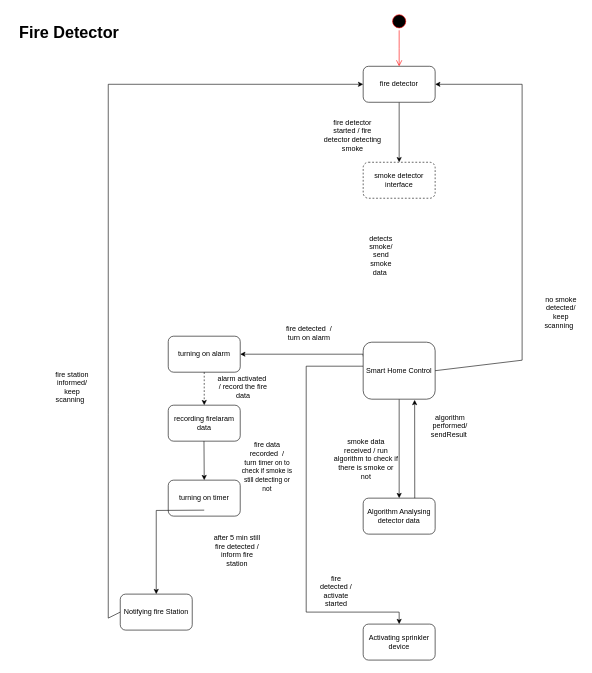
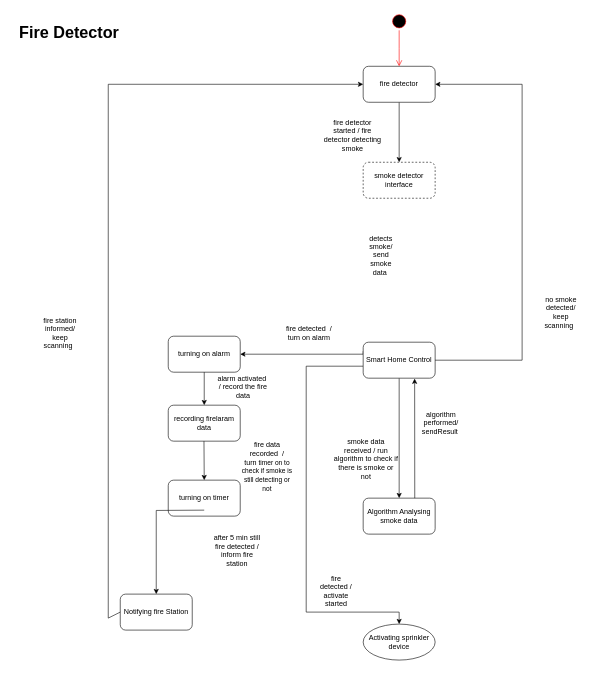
  <mxCell id="0" />
  <mxCell id="1" parent="0" />
  <mxCell id="2" value="Fire Detector&lt;br&gt;" style="text;html=1;strokeColor=none;fillColor=none;align=center;verticalAlign=middle;whiteSpace=wrap;rounded=0;fontStyle=1;fontSize=27;" vertex="1" parent="1"><mxGeometry x="20" y="40" width="190" height="30" as="geometry" /></mxCell>
  <mxCell id="3" style="edgeStyle=orthogonalEdgeStyle;rounded=0;orthogonalLoop=1;jettySize=auto;html=1;entryX=0.5;entryY=0;entryDx=0;entryDy=0;" edge="1" parent="1" source="4" target="7"><mxGeometry relative="1" as="geometry" /></mxCell>
  <mxCell id="4" value="fire detector" style="rounded=1;whiteSpace=wrap;html=1;" vertex="1" parent="1"><mxGeometry x="605" y="110" width="120" height="60" as="geometry" /></mxCell>
  <mxCell id="5" value="" style="ellipse;html=1;shape=startState;fillColor=#000000;strokeColor=#ff0000;" vertex="1" parent="1"><mxGeometry x="650" y="20" width="30" height="30" as="geometry" /></mxCell>
  <mxCell id="6" value="" style="edgeStyle=orthogonalEdgeStyle;html=1;verticalAlign=bottom;endArrow=open;endSize=8;strokeColor=#ff0000;rounded=0;" edge="1" parent="1" source="5"><mxGeometry relative="1" as="geometry"><mxPoint x="665" y="110" as="targetPoint" /></mxGeometry></mxCell>
  <mxCell id="7" value="smoke detector interface" style="rounded=1;whiteSpace=wrap;html=1;dashed=1;" vertex="1" parent="1"><mxGeometry x="605" y="270" width="120" height="60" as="geometry" /></mxCell>
  <mxCell id="8" value="recording firelaram data" style="rounded=1;whiteSpace=wrap;html=1;" vertex="1" parent="1"><mxGeometry x="280" y="675" width="120" height="60" as="geometry" /></mxCell>
  <mxCell id="9" value="fire detector started / fire detector detecting smoke" style="text;html=1;strokeColor=none;fillColor=none;align=center;verticalAlign=middle;whiteSpace=wrap;rounded=0;" vertex="1" parent="1"><mxGeometry x="535" y="210" width="105" height="30" as="geometry" /></mxCell>
  <mxCell id="10" value="detects smoke/ send smoke data&amp;nbsp;" style="text;html=1;strokeColor=none;fillColor=none;align=center;verticalAlign=middle;whiteSpace=wrap;rounded=0;" vertex="1" parent="1"><mxGeometry x="605" y="410" width="60" height="30" as="geometry" /></mxCell>
  <mxCell id="11" style="edgeStyle=orthogonalEdgeStyle;rounded=0;orthogonalLoop=1;jettySize=auto;html=1;exitX=0.5;exitY=1;exitDx=0;exitDy=0;" edge="1" parent="1" source="20" target="12"><mxGeometry relative="1" as="geometry"><mxPoint x="665" y="633" as="sourcePoint" /><mxPoint x="665" y="783" as="targetPoint" /></mxGeometry></mxCell>
- <mxCell id="12" value="Algorithm Analysing detector data" style="rounded=1;whiteSpace=wrap;html=1;" vertex="1" parent="1"><mxGeometry x="605" y="830" width="120" height="60" as="geometry" /></mxCell>
+ <mxCell id="12" value="Algorithm Analysing smoke data" style="rounded=1;whiteSpace=wrap;html=1;" vertex="1" parent="1"><mxGeometry x="605" y="830" width="120" height="60" as="geometry" /></mxCell>
  <mxCell id="13" value="smoke data received / run algorithm to check if there is smoke or not" style="text;html=1;strokeColor=none;fillColor=none;align=center;verticalAlign=middle;whiteSpace=wrap;rounded=0;" vertex="1" parent="1"><mxGeometry x="555" y="750" width="110" height="30" as="geometry" /></mxCell>
  <mxCell id="14" style="edgeStyle=orthogonalEdgeStyle;rounded=0;orthogonalLoop=1;jettySize=auto;html=1;entryX=0.5;entryY=0;entryDx=0;entryDy=0;" edge="1" parent="1" source="20" target="15"><mxGeometry relative="1" as="geometry"><mxPoint x="665" y="890" as="sourcePoint" /><Array as="points"><mxPoint x="510" y="610" /><mxPoint x="510" y="1020" /><mxPoint x="665" y="1020" /></Array></mxGeometry></mxCell>
- <mxCell id="15" value="Activating sprinkler device" style="rounded=1;whiteSpace=wrap;html=1;" vertex="1" parent="1"><mxGeometry x="605" y="1040" width="120" height="60" as="geometry" /></mxCell>
+ <mxCell id="15" value="Activating sprinkler device" style="ellipse;whiteSpace=wrap;html=1;" vertex="1" parent="1"><mxGeometry x="605" y="1040" width="120" height="60" as="geometry" /></mxCell>
  <mxCell id="16" value="fire detected / activate started" style="text;html=1;strokeColor=none;fillColor=none;align=center;verticalAlign=middle;whiteSpace=wrap;rounded=0;" vertex="1" parent="1"><mxGeometry x="530" y="970" width="60" height="30" as="geometry" /></mxCell>
  <mxCell id="17" value="turning on alarm" style="rounded=1;whiteSpace=wrap;html=1;" vertex="1" parent="1"><mxGeometry x="280" y="560" width="120" height="60" as="geometry" /></mxCell>
  <mxCell id="18" style="edgeStyle=orthogonalEdgeStyle;rounded=0;orthogonalLoop=1;jettySize=auto;html=1;entryX=1;entryY=0.5;entryDx=0;entryDy=0;exitX=0;exitY=0.25;exitDx=0;exitDy=0;" edge="1" parent="1" source="20" target="17"><mxGeometry relative="1" as="geometry"><mxPoint x="675" y="900" as="sourcePoint" /><mxPoint x="675" y="1050" as="targetPoint" /><Array as="points"><mxPoint x="605" y="590" /></Array></mxGeometry></mxCell>
  <mxCell id="19" value="fire detected&amp;nbsp; / turn on alarm" style="text;html=1;strokeColor=none;fillColor=none;align=center;verticalAlign=middle;whiteSpace=wrap;rounded=0;" vertex="1" parent="1"><mxGeometry x="470" y="540" width="90" height="30" as="geometry" /></mxCell>
- <mxCell id="20" value="Smart Home Control" style="rounded=1;whiteSpace=wrap;html=1;" vertex="1" parent="1"><mxGeometry x="605" y="570" width="120" height="95" as="geometry" /></mxCell>
+ <mxCell id="20" value="Smart Home Control" style="rounded=1;whiteSpace=wrap;html=1;" vertex="1" parent="1"><mxGeometry x="605" y="570" width="120" height="60" as="geometry" /></mxCell>
  <mxCell id="21" value="" style="endArrow=classic;html=1;rounded=0;exitX=0.75;exitY=0;exitDx=0;exitDy=0;entryX=0.715;entryY=1.013;entryDx=0;entryDy=0;entryPerimeter=0;" edge="1" parent="1" target="20"><mxGeometry width="50" height="50" relative="1" as="geometry"><mxPoint x="691" y="830" as="sourcePoint" /><mxPoint x="721" y="630" as="targetPoint" /></mxGeometry></mxCell>
- <mxCell id="22" value="algorithm performed/ sendResult&amp;nbsp;" style="text;html=1;strokeColor=none;fillColor=none;align=center;verticalAlign=middle;whiteSpace=wrap;rounded=0;" vertex="1" parent="1"><mxGeometry x="705" y="695" width="90" height="30" as="geometry" /></mxCell>
- <mxCell id="23" value="" style="endArrow=classic;html=1;rounded=0;exitX=0.5;exitY=1;exitDx=0;exitDy=0;entryX=0.5;entryY=0;entryDx=0;entryDy=0;dashed=1;" edge="1" parent="1" source="17" target="8"><mxGeometry width="50" height="50" relative="1" as="geometry"><mxPoint x="440" y="700" as="sourcePoint" /><mxPoint x="490" y="650" as="targetPoint" /></mxGeometry></mxCell>
+ <mxCell id="22" value="algorithm performed/ sendResult&amp;nbsp;" style="text;html=1;strokeColor=none;fillColor=none;align=center;verticalAlign=middle;whiteSpace=wrap;rounded=0;" vertex="1" parent="1"><mxGeometry x="690" y="690" width="90" height="30" as="geometry" /></mxCell>
+ <mxCell id="23" value="" style="endArrow=classic;html=1;rounded=0;exitX=0.5;exitY=1;exitDx=0;exitDy=0;entryX=0.5;entryY=0;entryDx=0;entryDy=0;" edge="1" parent="1" source="17" target="8"><mxGeometry width="50" height="50" relative="1" as="geometry"><mxPoint x="440" y="700" as="sourcePoint" /><mxPoint x="490" y="650" as="targetPoint" /></mxGeometry></mxCell>
  <mxCell id="24" value="turning on timer" style="rounded=1;whiteSpace=wrap;html=1;" vertex="1" parent="1"><mxGeometry x="280" y="800" width="120" height="60" as="geometry" /></mxCell>
  <mxCell id="25" value="" style="endArrow=classic;html=1;rounded=0;exitX=0.5;exitY=1;exitDx=0;exitDy=0;entryX=0.5;entryY=0;entryDx=0;entryDy=0;" edge="1" parent="1" target="24"><mxGeometry width="50" height="50" relative="1" as="geometry"><mxPoint x="339.57" y="735" as="sourcePoint" /><mxPoint x="339.57" y="790" as="targetPoint" /></mxGeometry></mxCell>
  <mxCell id="26" style="edgeStyle=orthogonalEdgeStyle;rounded=0;orthogonalLoop=1;jettySize=auto;html=1;entryX=0.5;entryY=0;entryDx=0;entryDy=0;" edge="1" parent="1" target="27"><mxGeometry relative="1" as="geometry"><mxPoint x="340" y="850" as="sourcePoint" /></mxGeometry></mxCell>
  <mxCell id="27" value="Notifying fire Station" style="rounded=1;whiteSpace=wrap;html=1;" vertex="1" parent="1"><mxGeometry x="200" y="990" width="120" height="60" as="geometry" /></mxCell>
  <mxCell id="28" value="" style="endArrow=classic;html=1;rounded=0;exitX=1;exitY=0.5;exitDx=0;exitDy=0;entryX=1;entryY=0.5;entryDx=0;entryDy=0;" edge="1" parent="1" source="20" target="4"><mxGeometry width="50" height="50" relative="1" as="geometry"><mxPoint x="540" y="450" as="sourcePoint" /><mxPoint x="870" y="90" as="targetPoint" /><Array as="points"><mxPoint x="870" y="600" /><mxPoint x="870" y="140" /></Array></mxGeometry></mxCell>
  <mxCell id="29" value="no smoke detected/ keep scanning&amp;nbsp;&amp;nbsp;" style="text;html=1;strokeColor=none;fillColor=none;align=center;verticalAlign=middle;whiteSpace=wrap;rounded=0;" vertex="1" parent="1"><mxGeometry x="905" y="505" width="60" height="30" as="geometry" /></mxCell>
  <mxCell id="30" value="alarm activated&amp;nbsp; / record the fire data" style="text;html=1;strokeColor=none;fillColor=none;align=center;verticalAlign=middle;whiteSpace=wrap;rounded=0;" vertex="1" parent="1"><mxGeometry x="360" y="630" width="90" height="30" as="geometry" /></mxCell>
  <mxCell id="31" value="fire data recorded&amp;nbsp; / turn&lt;span style=&quot;font-size: 11px&quot;&gt;&amp;nbsp;timer on to check if smoke is still detecting or not&lt;/span&gt;&lt;br&gt;&lt;span style=&quot;color: rgba(0 , 0 , 0 , 0) ; font-family: monospace ; font-size: 0px&quot;&gt;%3CmxGraphModel%3E%3Croot%3E%3CmxCell%20id%3D%220%22%2F%3E%3CmxCell%20id%3D%221%22%20parent%3D%220%22%2F%3E%3CmxCell%20id%3D%222%22%20value%3D%225.4%20timer%20to%20check%20if%20smoke%20is%20still%20detecting%20or%20not%22%20style%3D%22text%3Bhtml%3D1%3BstrokeColor%3Dnone%3BfillColor%3Dnone%3Balign%3Dcenter%3BverticalAlign%3Dmiddle%3BwhiteSpace%3Dwrap%3Brounded%3D0%3BfontSize%3D18%3B%22%20vertex%3D%221%22%20parent%3D%221%22%3E%3CmxGeometry%20x%3D%22-320%22%20y%3D%225720%22%20width%3D%22210%22%20height%3D%2230%22%20as%3D%22geometry%22%2F%3E%3C%2FmxCell%3E%3C%2Froot%3E%3C%2FmxGraphModel%3E&lt;/span&gt;" style="text;html=1;strokeColor=none;fillColor=none;align=center;verticalAlign=middle;whiteSpace=wrap;rounded=0;" vertex="1" parent="1"><mxGeometry x="400" y="770" width="90" height="30" as="geometry" /></mxCell>
  <mxCell id="32" value="after 5 min still fire detected / inform fire station&lt;br&gt;&lt;span style=&quot;color: rgba(0 , 0 , 0 , 0) ; font-family: monospace ; font-size: 0px&quot;&gt;%3CmxGraphModel%3E%3Croot%3E%3CmxCell%20id%3D%220%22%2F%3E%3CmxCell%20id%3D%221%22%20parent%3D%220%22%2F%3E%3CmxCell%20id%3D%222%22%20value%3D%225.4%20timer%20to%20check%20if%20smoke%20is%20still%20detecting%20or%20not%22%20style%3D%22text%3Bhtml%3D1%3BstrokeColor%3Dnone%3BfillColor%3Dnone%3Balign%3Dcenter%3BverticalAlign%3Dmiddle%3BwhiteSpace%3Dwrap%3Brounded%3D0%3BfontSize%3D18%3B%22%20vertex%3D%221%22%20parent%3D%221%22%3E%3CmxGeometry%20x%3D%22-320%22%20y%3D%225720%22%20width%3D%22210%22%20height%3D%2230%22%20as%3D%22geometry%22%2F%3E%3C%2FmxCell%3E%3C%2Froot%3E%3C%2FmxGraphModel%3E&lt;/span&gt;" style="text;html=1;strokeColor=none;fillColor=none;align=center;verticalAlign=middle;whiteSpace=wrap;rounded=0;" vertex="1" parent="1"><mxGeometry x="350" y="910" width="90" height="30" as="geometry" /></mxCell>
  <mxCell id="33" value="" style="endArrow=classic;html=1;rounded=0;fontSize=11;exitX=0;exitY=0.5;exitDx=0;exitDy=0;entryX=0;entryY=0.5;entryDx=0;entryDy=0;" edge="1" parent="1" source="27" target="4"><mxGeometry width="50" height="50" relative="1" as="geometry"><mxPoint x="150" y="1050" as="sourcePoint" /><mxPoint x="-20" y="100" as="targetPoint" /><Array as="points"><mxPoint x="180" y="1030" /><mxPoint x="180" y="690" /><mxPoint x="180" y="140" /></Array></mxGeometry></mxCell>
- <mxCell id="34" value="fire station informed/ keep scanning&amp;nbsp;&amp;nbsp;" style="text;html=1;strokeColor=none;fillColor=none;align=center;verticalAlign=middle;whiteSpace=wrap;rounded=0;" vertex="1" parent="1"><mxGeometry x="90" y="630" width="60" height="30" as="geometry" /></mxCell>
+ <mxCell id="34" value="fire station informed/ keep scanning&amp;nbsp;&amp;nbsp;" style="text;html=1;strokeColor=none;fillColor=none;align=center;verticalAlign=middle;whiteSpace=wrap;rounded=0;" vertex="1" parent="1"><mxGeometry x="70" y="540" width="60" height="30" as="geometry" /></mxCell>
